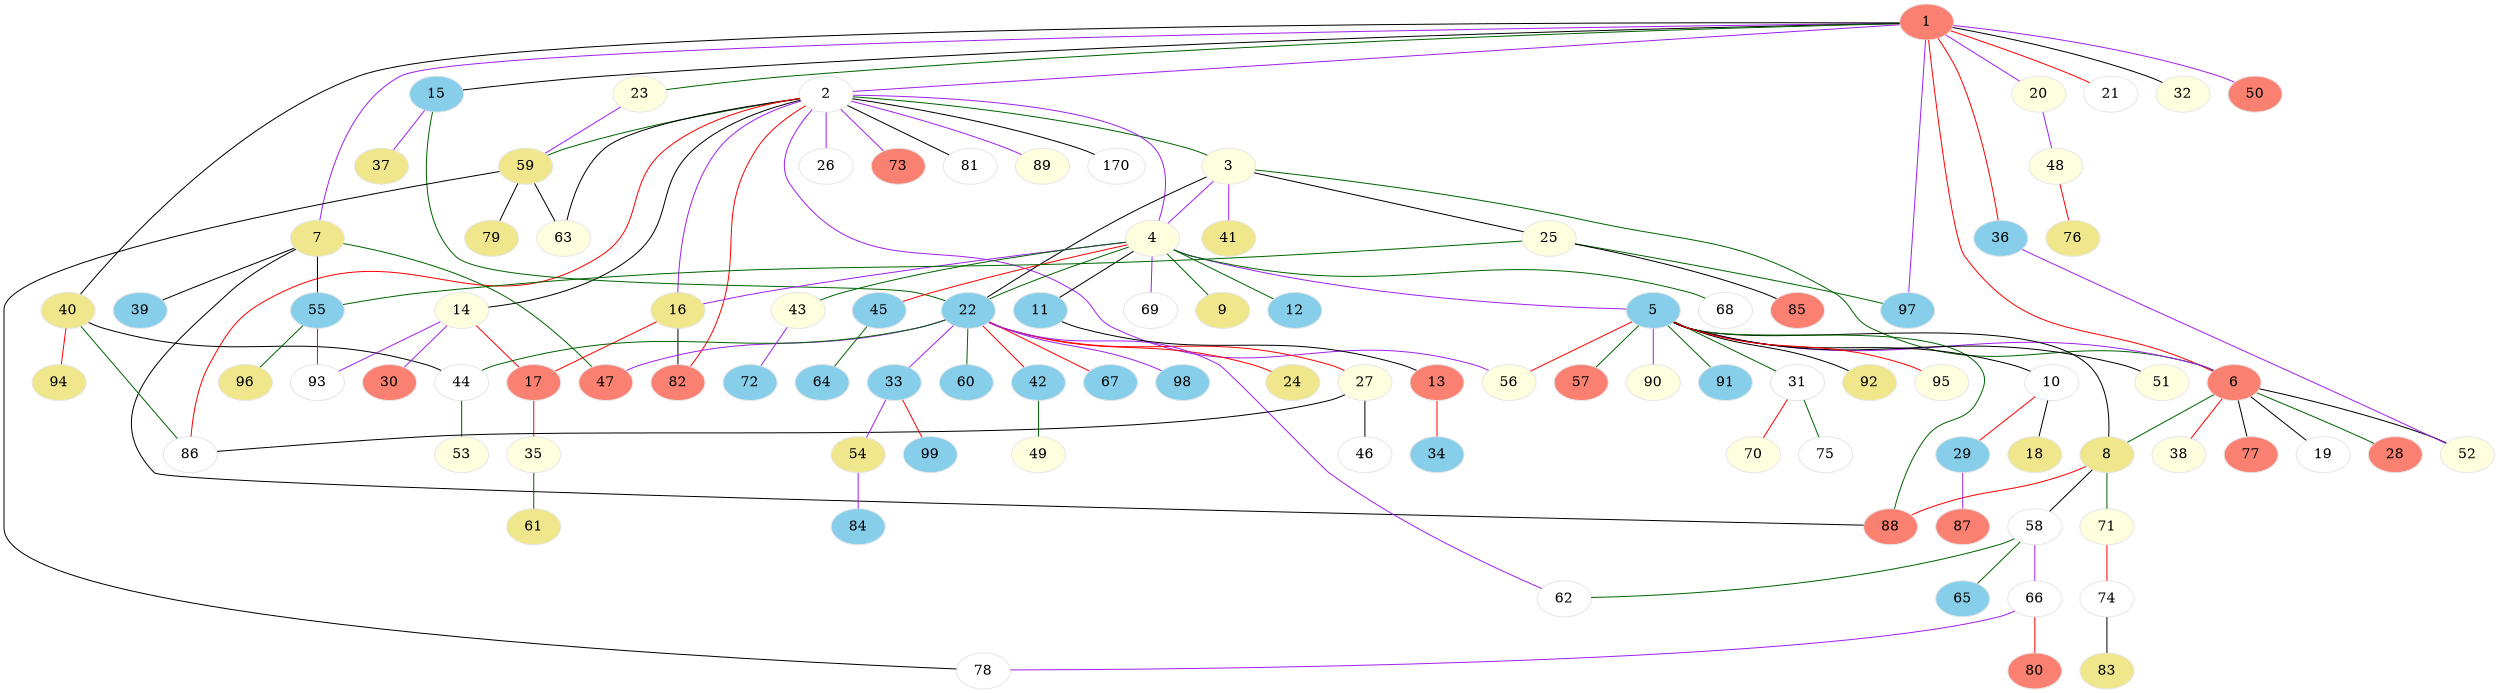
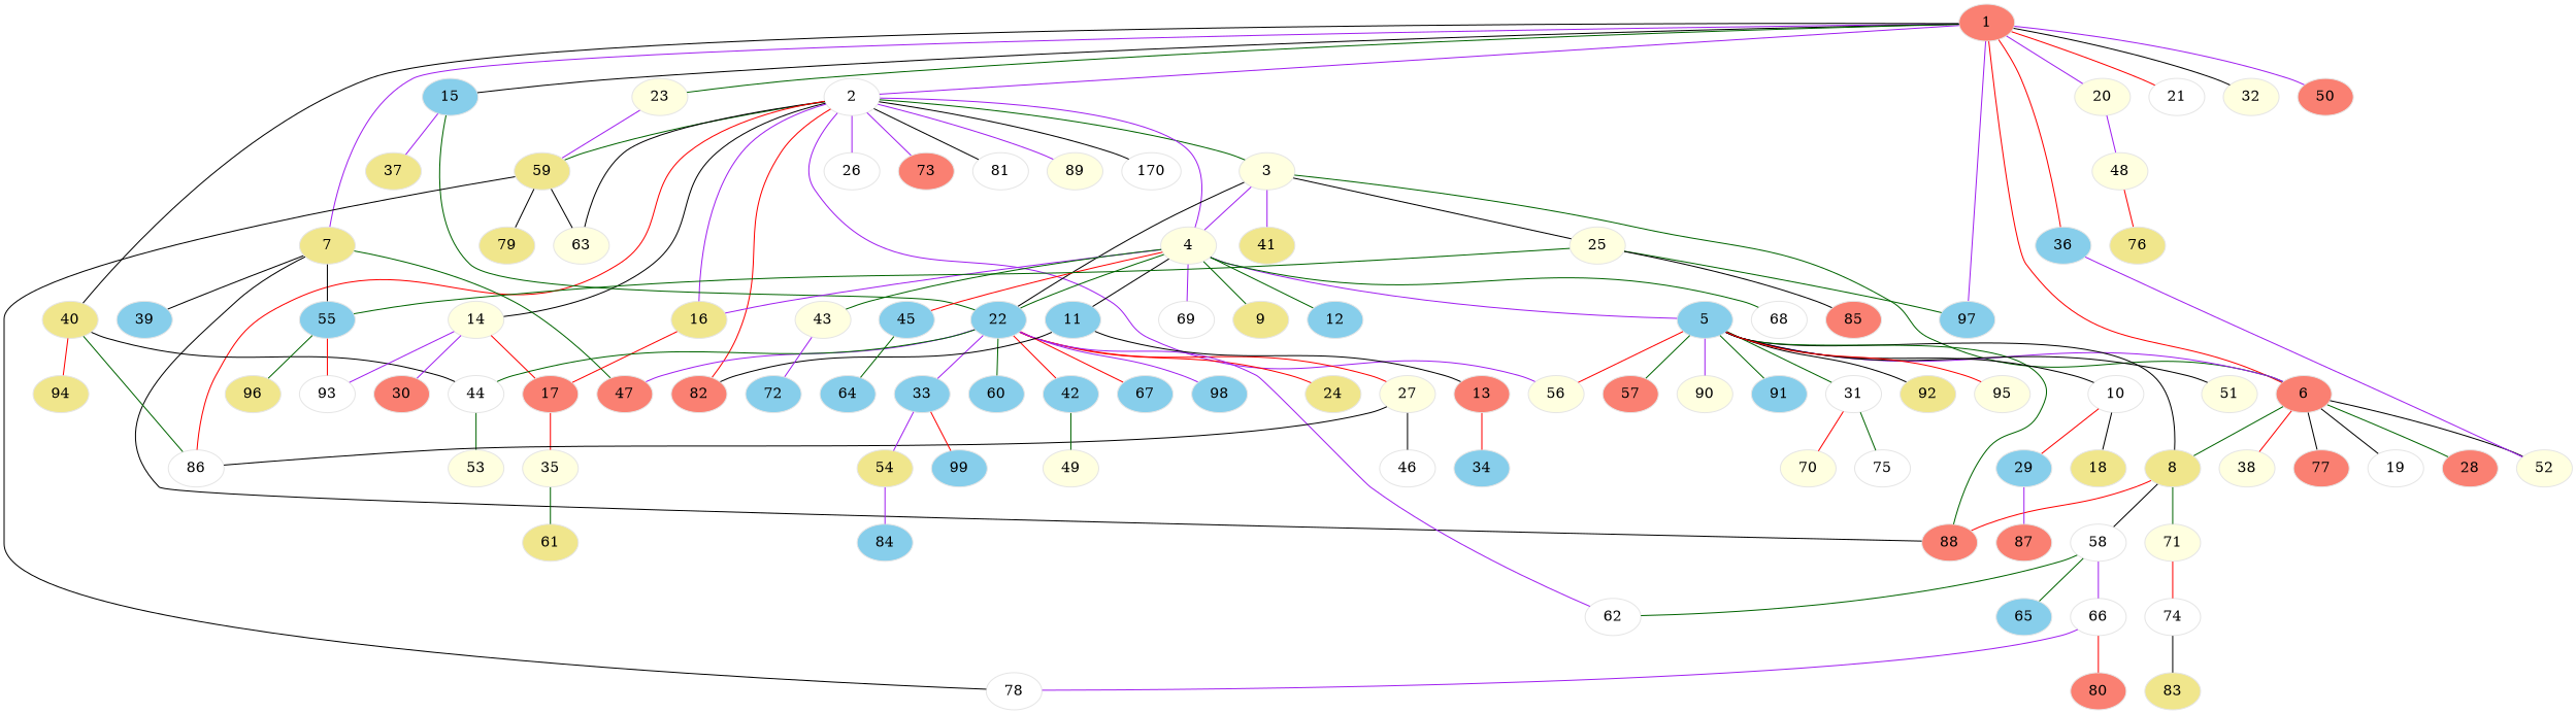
  graph {
    node [color=gray90 fillcolor=skyblue style=filled]
    edge [color=purple]
    1 [fillcolor=salmon]
    2 [fillcolor=white]
    6 [fillcolor=salmon]
    7 [fillcolor=khaki]
    15
    20 [fillcolor=lightyellow]
    21 [fillcolor=white]
    23 [fillcolor=lightyellow]
    32 [fillcolor=lightyellow]
    36
    40 [fillcolor=khaki]
    50 [fillcolor=salmon]
    97
    3 [fillcolor=lightyellow]
    4 [fillcolor=lightyellow]
    14 [fillcolor=lightyellow]
    16 [fillcolor=khaki]
    26 [fillcolor=white]
    56 [fillcolor=lightyellow]
    59 [fillcolor=khaki]
    63 [fillcolor=lightyellow]
    73 [fillcolor=salmon]
    81 [fillcolor=white]
    82 [fillcolor=salmon]
    86 [fillcolor=white]
    89 [fillcolor=lightyellow]
    n27 [fillcolor=white label=170]
    8 [fillcolor=khaki]
    19 [fillcolor=white]
    28 [fillcolor=salmon]
    38 [fillcolor=lightyellow]
    52 [fillcolor=lightyellow]
    77 [fillcolor=salmon]
    88 [fillcolor=salmon]
    39
    47 [fillcolor=salmon]
    55
    22
    37 [fillcolor=khaki]
    48 [fillcolor=lightyellow]
    44 [fillcolor=white]
    94 [fillcolor=khaki]
    25 [fillcolor=lightyellow]
    41 [fillcolor=khaki]
    5
    9 [fillcolor=khaki]
    11
    12
    43 [fillcolor=lightyellow]
    45
    68 [fillcolor=white]
    69 [fillcolor=white]
    17 [fillcolor=salmon]
    30 [fillcolor=salmon]
    93 [fillcolor=white]
    78 [fillcolor=white]
    79 [fillcolor=khaki]
    24 [fillcolor=khaki]
    27 [fillcolor=lightyellow]
    33
    42
    60
    62 [fillcolor=white]
    67
    98
    85 [fillcolor=salmon]
    10 [fillcolor=white]
    31 [fillcolor=white]
    51 [fillcolor=lightyellow]
    57 [fillcolor=salmon]
    90 [fillcolor=lightyellow]
    91
    92 [fillcolor=khaki]
    95 [fillcolor=lightyellow]
    13 [fillcolor=salmon]
    72
    64
    58 [fillcolor=white]
    71 [fillcolor=lightyellow]
    18 [fillcolor=khaki]
    29
    70 [fillcolor=lightyellow]
    75 [fillcolor=white]
    96 [fillcolor=khaki]
    65
    66 [fillcolor=white]
    74 [fillcolor=white]
    87 [fillcolor=salmon]
    34
    35 [fillcolor=lightyellow]
    61 [fillcolor=khaki]
    76 [fillcolor=khaki]
    46 [fillcolor=white]
    54 [fillcolor=khaki]
    99
    49 [fillcolor=lightyellow]
    53 [fillcolor=lightyellow]
    84
    80 [fillcolor=salmon]
    83 [fillcolor=khaki]
    1 -- 2
    1 -- 6 [color=red]
    1 -- 7
    1 -- 15 [color=black]
    1 -- 20
    1 -- 21 [color=red]
    1 -- 23 [color=darkgreen]
    1 -- 32 [color=black]
    1 -- 36 [color=red]
    1 -- 40 [color=black]
    1 -- 50
    1 -- 97
    2 -- 3 [color=darkgreen]
    2 -- 4
    2 -- 14 [color=black]
    2 -- 16
    2 -- 26
    2 -- 56
    2 -- 59 [color=darkgreen]
    2 -- 63 [color=black]
    2 -- 73
    2 -- 81 [color=black]
    2 -- 82 [color=red]
    2 -- 86 [color=red]
    2 -- 89
    2 -- n27 [color=black]
    6 -- 8 [color=darkgreen]
    6 -- 19 [color=black]
    6 -- 28 [color=darkgreen]
    6 -- 38 [color=red]
    6 -- 52 [color=black]
    6 -- 77 [color=black]
    7 -- 88 [color=black]
    7 -- 39 [color=black]
    7 -- 47 [color=darkgreen]
    7 -- 55 [color=black]
    15 -- 22 [color=darkgreen]
    15 -- 37
    20 -- 48
    23 -- 59
    36 -- 52
    40 -- 86 [color=darkgreen]
    40 -- 44 [color=black]
    40 -- 94 [color=red]
    3 -- 6 [color=darkgreen]
    3 -- 4
    3 -- 22 [color=black]
    3 -- 25 [color=black]
    3 -- 41
    4 -- 16
    4 -- 22 [color=darkgreen]
    4 -- 5
    4 -- 9 [color=darkgreen]
    4 -- 11 [color=black]
    4 -- 12 [color=darkgreen]
    4 -- 43 [color=darkgreen]
    4 -- 45 [color=red]
    4 -- 68 [color=darkgreen]
    4 -- 69
    14 -- 17 [color=red]
    14 -- 30
    14 -- 93
    16 -- 17 [color=red]
    59 -- 63 [color=black]
    59 -- 78 [color=black]
    59 -- 79 [color=black]
    8 -- 88 [color=red]
    8 -- 58 [color=black]
    8 -- 71 [color=darkgreen]
    55 -- 93 [color=red]
    55 -- 96 [color=darkgreen]
    22 -- 47
    22 -- 44 [color=darkgreen]
    22 -- 24 [color=red]
    22 -- 27 [color=red]
    22 -- 33
    22 -- 42 [color=red]
    22 -- 60 [color=darkgreen]
    22 -- 62
    22 -- 67 [color=red]
    22 -- 98
    48 -- 76 [color=red]
    44 -- 53 [color=darkgreen]
    25 -- 97 [color=darkgreen]
    25 -- 55 [color=darkgreen]
    25 -- 85 [color=black]
    5 -- 6
    5 -- 56 [color=red]
    5 -- 8 [color=black]
    5 -- 88 [color=darkgreen]
    5 -- 10 [color=black]
    5 -- 31 [color=darkgreen]
    5 -- 51 [color=black]
    5 -- 57 [color=darkgreen]
    5 -- 90
    5 -- 91 [color=darkgreen]
    5 -- 92 [color=black]
    5 -- 95 [color=red]
-   16 -- 82 [color=black]
+   11 -- 82 [color=black]
    11 -- 13 [color=black]
    43 -- 72
    45 -- 64 [color=darkgreen]
    17 -- 35 [color=red]
    27 -- 86 [color=black]
    27 -- 46 [color=black]
    33 -- 54
    33 -- 99 [color=red]
    42 -- 49 [color=darkgreen]
    10 -- 18 [color=black]
    10 -- 29 [color=red]
    31 -- 70 [color=red]
    31 -- 75 [color=darkgreen]
    13 -- 34 [color=red]
    58 -- 62 [color=darkgreen]
    58 -- 65 [color=darkgreen]
    58 -- 66
    71 -- 74 [color=red]
    29 -- 87
    66 -- 78
    66 -- 80 [color=red]
    74 -- 83 [color=black]
    35 -- 61 [color=darkgreen]
    54 -- 84
  }
